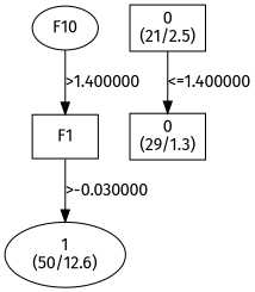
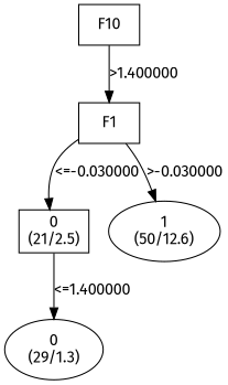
  digraph {
    fontname="Fira Sans"
    node [fontname="Fira Sans" shape=box]
    edge [fontname="Fira Sans"]
-   n1 [label="F10\n" shape=ellipse]
+   n1 [label="F10\n"]
    n2 [label="F1\n"]
-   n3 [label="0\n(29/1.3)"]
+   n3 [label="0\n(29/1.3)" shape=ellipse]
    n4 [label="0\n(21/2.5)"]
    n5 [label="1\n(50/12.6)" shape=ellipse]
    n1 -> n2 [label=">1.400000"]
+   n2 -> n4 [label="<=-0.030000"]
    n2 -> n5 [label=">-0.030000"]
    n4 -> n3 [label="<=1.400000"]
  }
